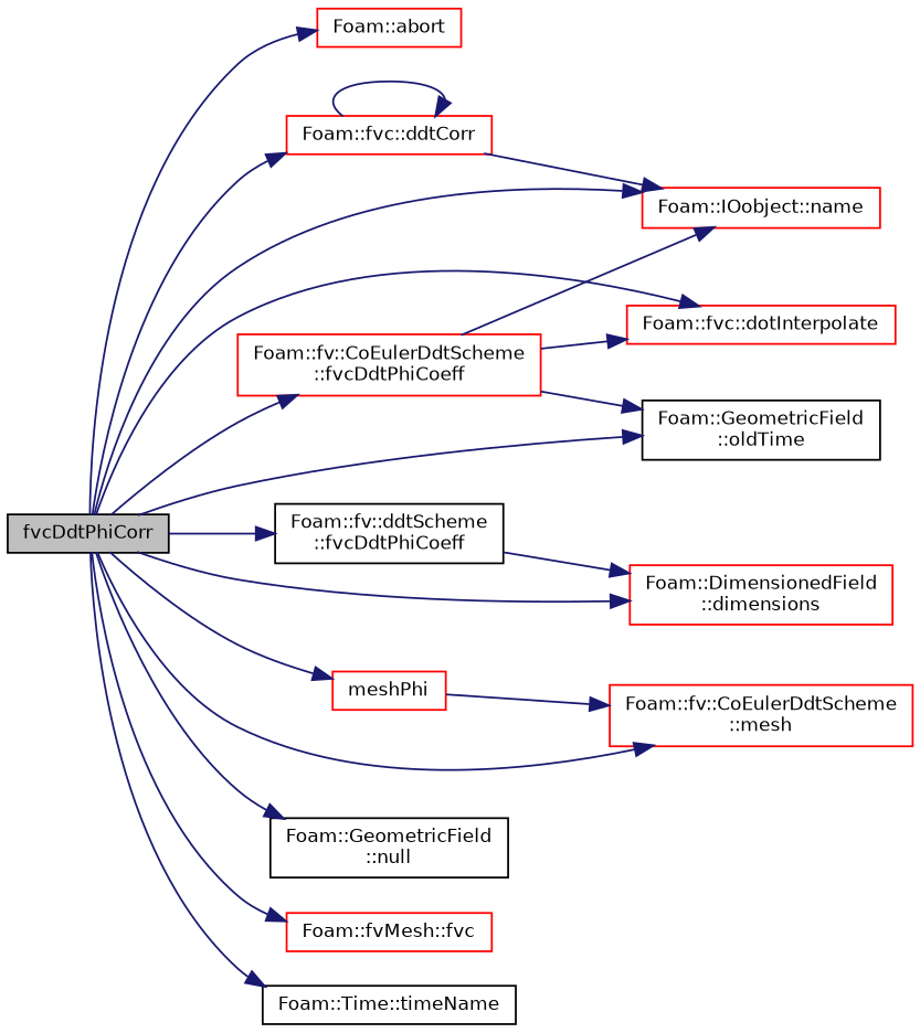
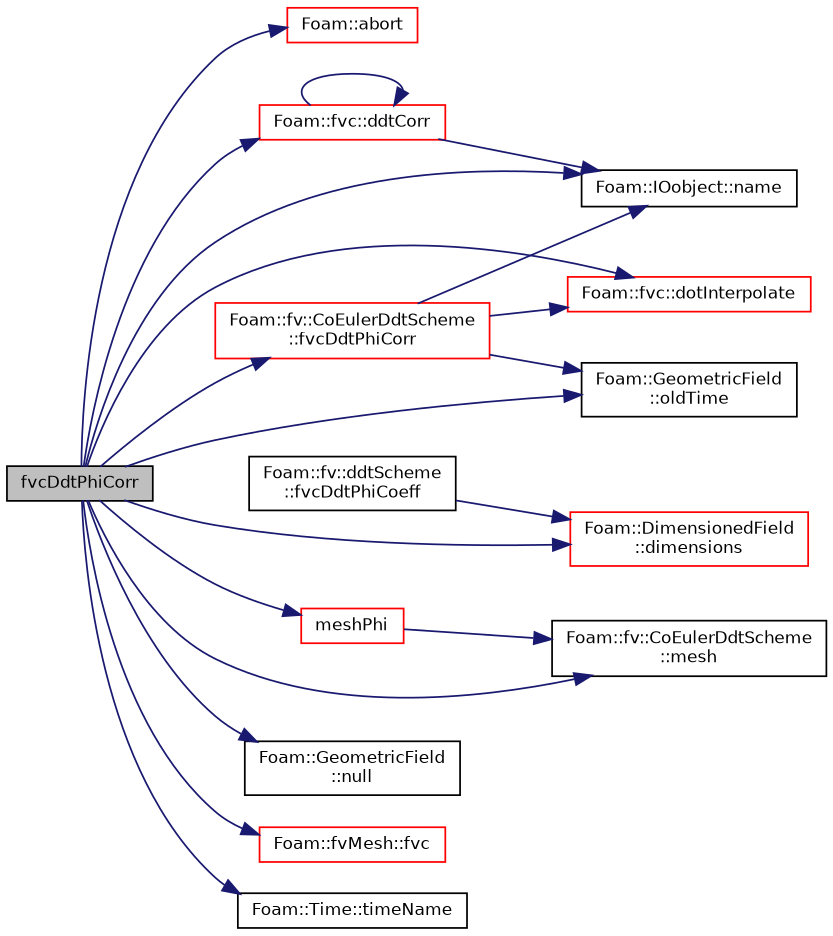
  digraph {
    rankdir=LR
    node [color=red fontname=Helvetica fontsize=10 shape=record]
    edge [color=midnightblue fontname=Helvetica fontsize=10 labelfontname=Helvetica labelfontsize=10 style=solid]
    n1 [color=black fillcolor=grey75 fontcolor=black height=0.2 label=fvcDdtPhiCorr style=filled width=0.4]
    n2 [height=0.2 label="Foam::abort" width=0.4]
    n3 [height=0.2 label="Foam::fvc::ddtCorr" width=0.4]
-   n4 [height=0.2 label="Foam::IOobject::name" width=0.4]
+   n4 [color=black height=0.2 label="Foam::IOobject::name" width=0.4]
    n5 [height=0.2 label="Foam::DimensionedField\l::dimensions" width=0.4]
    n6 [height=0.2 label="Foam::fvc::dotInterpolate" width=0.4]
    n7 [color=black height=0.2 label="Foam::fv::ddtScheme\l::fvcDdtPhiCoeff" width=0.4]
-   n8 [height=0.2 label="Foam::fv::CoEulerDdtScheme\l::fvcDdtPhiCoeff" width=0.4]
+   n8 [height=0.2 label="Foam::fv::CoEulerDdtScheme\l::fvcDdtPhiCorr" width=0.4]
    n9 [color=black height=0.2 label="Foam::GeometricField\l::oldTime" width=0.4]
-   n10 [height=0.2 label="Foam::fv::CoEulerDdtScheme\l::mesh" width=0.4]
+   n10 [color=black height=0.2 label="Foam::fv::CoEulerDdtScheme\l::mesh" width=0.4]
    n11 [height=0.2 label=meshPhi width=0.4]
    n12 [color=black height=0.2 label="Foam::GeometricField\l::null" width=0.4]
    n13 [height=0.2 label="Foam::fvMesh::fvc" width=0.4]
    n14 [color=black height=0.2 label="Foam::Time::timeName" width=0.4]
    n1 -> n2
    n1 -> n3
    n1 -> n4
    n1 -> n5
    n1 -> n6
-   n1 -> n7
    n1 -> n8
    n1 -> n9
    n1 -> n10
    n1 -> n11
    n1 -> n12
    n1 -> n13
    n1 -> n14
    n3 -> n3
    n3 -> n4
    n7 -> n5
    n8 -> n4
    n8 -> n6
    n8 -> n9
    n11 -> n10
  }
